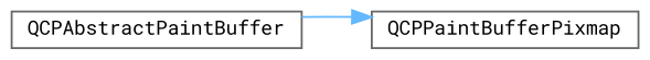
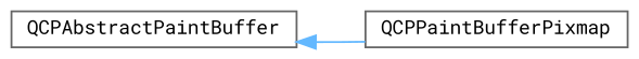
  digraph {
    rankdir=LR
    fontname="Roboto Mono"
    node [color=grey40 fillcolor=white fontname="Roboto Mono" fontsize=10 shape=box style=filled]
    n1 [height=0.2 label=QCPAbstractPaintBuffer width=0.4]
    n2 [height=0.2 label=QCPPaintBufferPixmap width=0.4]
-   n2 -> n1 [color=steelblue1 dir=back fontname="Roboto Mono" fontsize=10 labelfontname=Helvetica labelfontsize=10 style=solid]
+   n1 -> n2 [color=steelblue1 dir=back fontname="Roboto Mono" fontsize=10 labelfontname=Helvetica labelfontsize=10 style=solid]
  }
